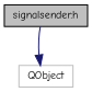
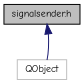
  digraph {
    fontname="Comic Neue"
    node [fontname="Comic Neue" fontsize=10 shape=record style=filled]
    n1 [color=black fillcolor=grey75 fontcolor=black height=0.2 label="signalsender.h" width=0.4]
    n2 [color=grey75 fillcolor=white height=0.2 label=QObject width=0.4]
-   n1 -> n2 [color=midnightblue fontname="Comic Neue" fontsize=10 labelfontname=Helvetica labelfontsize=10 style=solid]
+   n2 -> n1 [color=midnightblue fontname="Comic Neue" fontsize=10 labelfontname=Helvetica labelfontsize=10 style=solid]
  }
